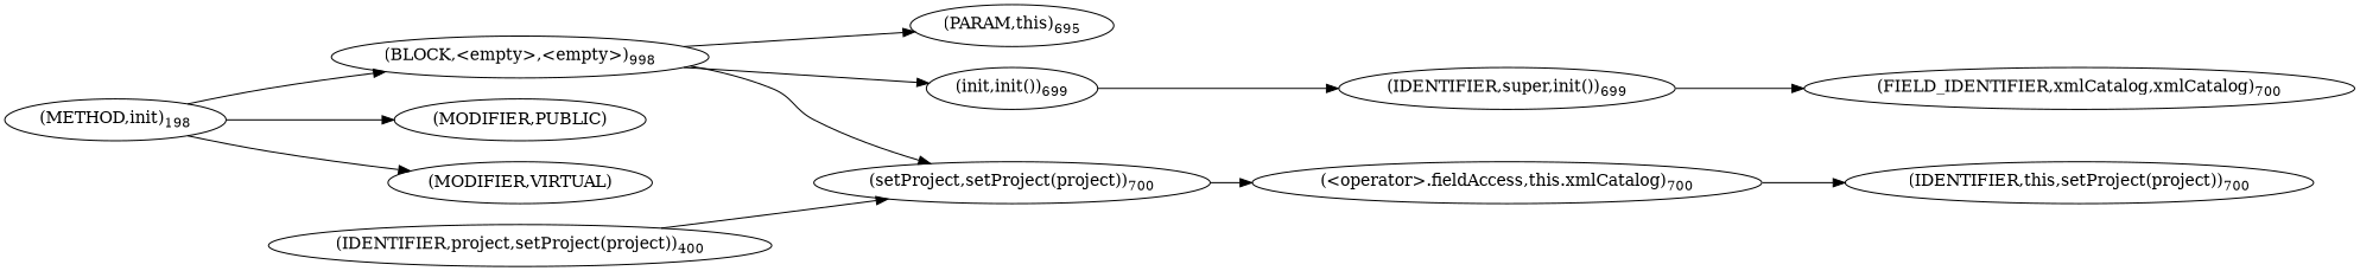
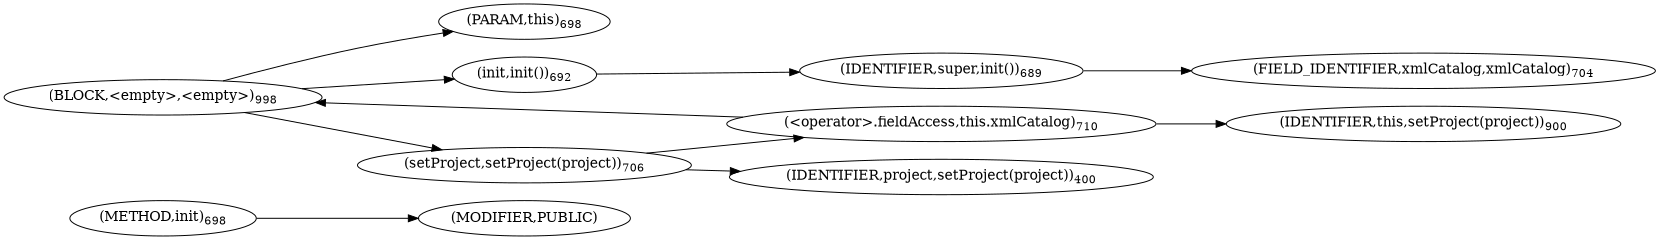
  digraph {
    rankdir=LR
-   n1 [label=<(METHOD,init)<SUB>198</SUB>>]
+   n1 [label=<(METHOD,init)<SUB>698</SUB>>]
    n2 [label=<(BLOCK,&lt;empty&gt;,&lt;empty&gt;)<SUB>998</SUB>>]
    n3 [label=<(MODIFIER,PUBLIC)>]
-   n4 [label=<(MODIFIER,VIRTUAL)>]
-   n5 [label=<(PARAM,this)<SUB>695</SUB>>]
-   n6 [label=<(init,init())<SUB>699</SUB>>]
-   n7 [label=<(setProject,setProject(project))<SUB>700</SUB>>]
-   n8 [label=<(IDENTIFIER,super,init())<SUB>699</SUB>>]
-   n9 [label=<(&lt;operator&gt;.fieldAccess,this.xmlCatalog)<SUB>700</SUB>>]
+   n5 [label=<(PARAM,this)<SUB>698</SUB>>]
+   n6 [label=<(init,init())<SUB>692</SUB>>]
+   n7 [label=<(setProject,setProject(project))<SUB>706</SUB>>]
+   n8 [label=<(IDENTIFIER,super,init())<SUB>689</SUB>>]
+   n9 [label=<(&lt;operator&gt;.fieldAccess,this.xmlCatalog)<SUB>710</SUB>>]
    n10 [label=<(IDENTIFIER,project,setProject(project))<SUB>400</SUB>>]
-   n11 [label=<(FIELD_IDENTIFIER,xmlCatalog,xmlCatalog)<SUB>700</SUB>>]
-   n12 [label=<(IDENTIFIER,this,setProject(project))<SUB>700</SUB>>]
-   n1 -> n2
+   n11 [label=<(FIELD_IDENTIFIER,xmlCatalog,xmlCatalog)<SUB>704</SUB>>]
+   n12 [label=<(IDENTIFIER,this,setProject(project))<SUB>900</SUB>>]
+   n9 -> n2
    n1 -> n3
-   n1 -> n4
    n2 -> n5
    n2 -> n6
    n2 -> n7
    n6 -> n8
    n7 -> n9
-   n10 -> n7
+   n7 -> n10
    n8 -> n11
    n9 -> n12
  }
